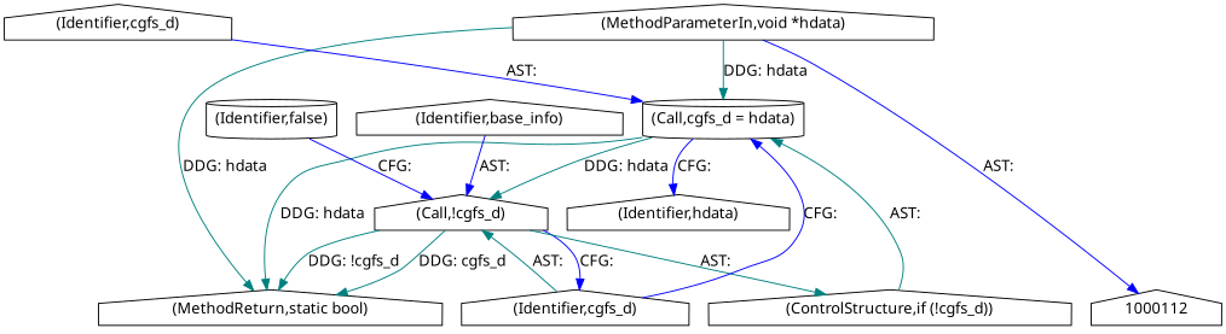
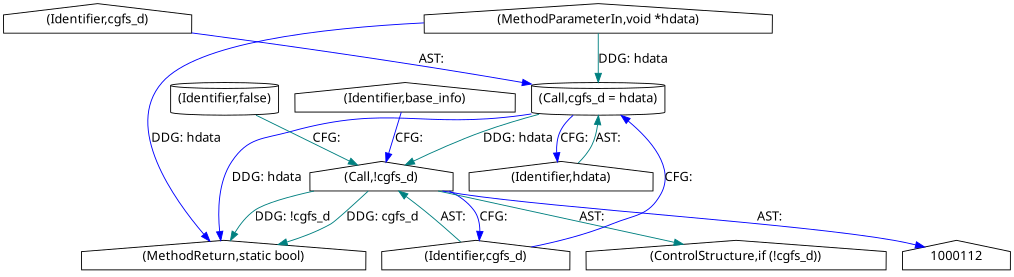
  digraph {
    fontname="Noto Sans"
    node [fontname="Noto Sans" shape=house]
    edge [color=teal fontname="Noto Sans"]
    n1 [label="(Call,cgfs_d = hdata)" shape=cylinder]
    n2 [label="(Call,!cgfs_d)"]
    n3 [label="(MethodReturn,static bool)"]
    n4 [label="(Identifier,hdata)"]
    n5 [label="(Identifier,cgfs_d)"]
    n6 [label="(ControlStructure,if (!cgfs_d))"]
    n7 [label="(MethodParameterIn,void *hdata)"]
    1000112
    n9 [label="(Identifier,false)" shape=cylinder]
    n10 [label="(Identifier,cgfs_d)"]
    n11 [label="(Identifier,base_info)"]
    n1 -> n2 [label="DDG: hdata"]
-   n1 -> n3 [label="DDG: hdata"]
+   n1 -> n3 [color=blue label="DDG: hdata"]
    n1 -> n4 [color=blue label="CFG: "]
    n2 -> n3 [label="DDG: !cgfs_d"]
    n2 -> n3 [label="DDG: cgfs_d"]
    n2 -> n5 [color=blue label="CFG: "]
    n2 -> n6 [label="AST: "]
-   n6 -> n1 [label="AST: "]
+   n4 -> n1 [label="AST: "]
    n5 -> n1 [color=blue label="CFG: "]
    n5 -> n2 [label="AST: "]
    n7 -> n1 [label="DDG: hdata"]
-   n7 -> n3 [label="DDG: hdata"]
-   n7 -> 1000112 [color=blue label="AST: "]
-   n9 -> n2 [color=blue label="CFG: "]
+   n7 -> n3 [color=blue label="DDG: hdata"]
+   n2 -> 1000112 [color=blue label="AST: "]
+   n9 -> n2 [label="CFG: "]
    n10 -> n1 [color=blue label="AST: "]
-   n11 -> n2 [color=blue label="AST: "]
+   n11 -> n2 [color=blue label="CFG: "]
  }
